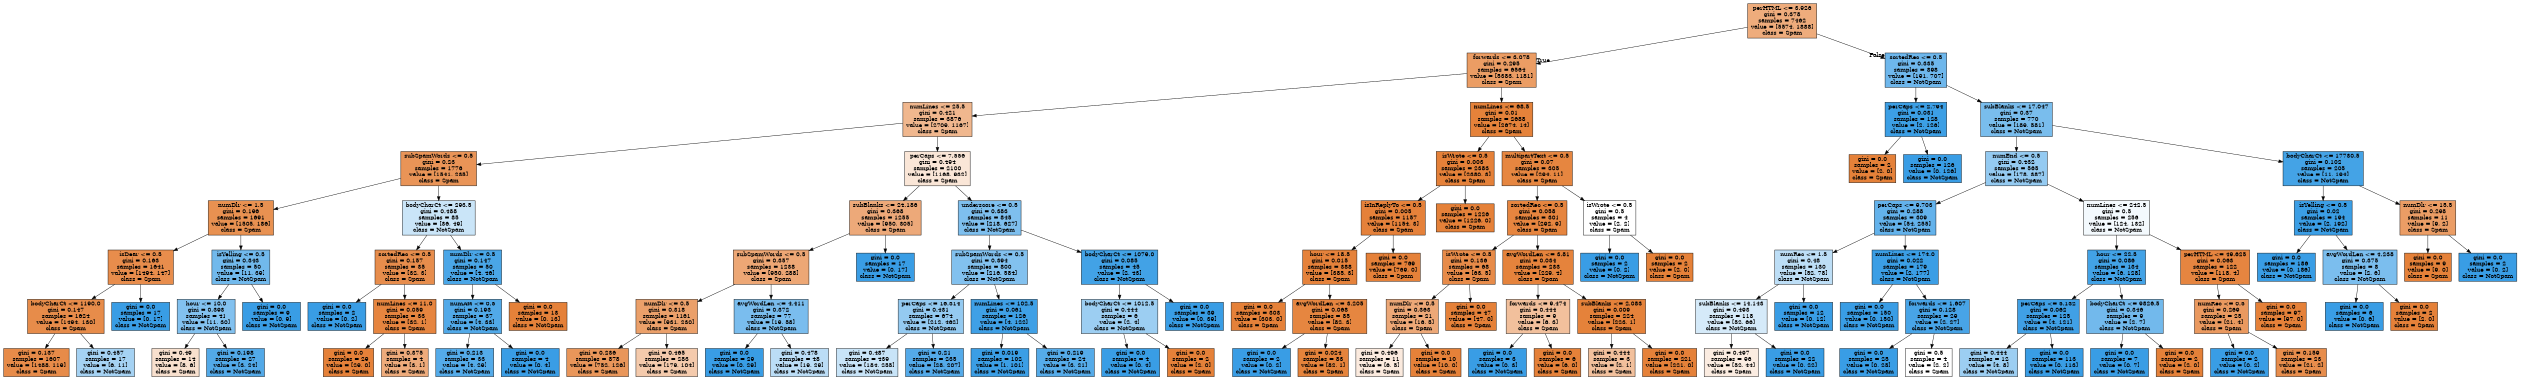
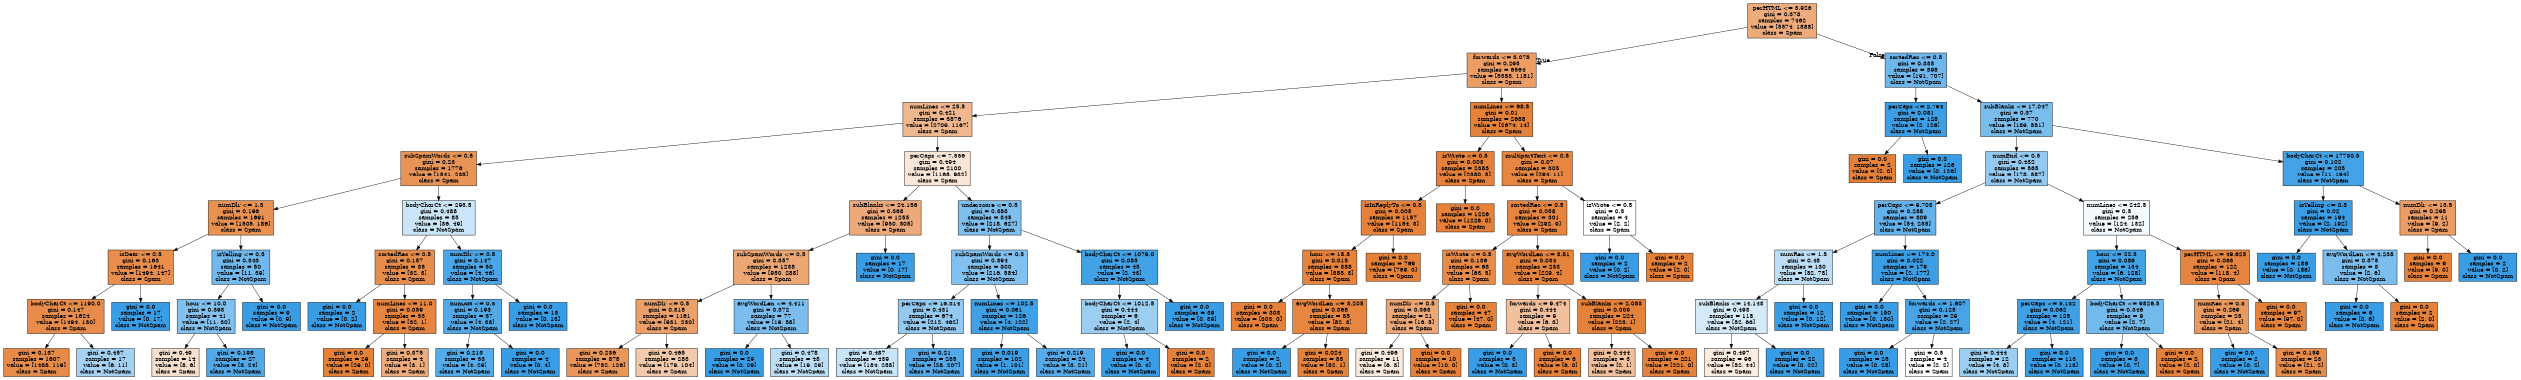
  digraph {
    node [color=black fillcolor="#399de5" shape=box style=filled]
    n1 [fillcolor="#eeac7c" label="perHTML <= 3.926\ngini = 0.378\nsamples = 7462\nvalue = [5574, 1888]\nclass = Spam"]
    n2 [fillcolor="#eb9d64" label="forwards <= 3.078\ngini = 0.295\nsamples = 6564\nvalue = [5383, 1181]\nclass = Spam"]
    n3 [fillcolor="#6eb7ec" label="sortedRec <= 0.5\ngini = 0.335\nsamples = 898\nvalue = [191, 707]\nclass = NotSpam"]
    n4 [fillcolor="#f0b78e" label="numLines <= 25.5\ngini = 0.421\nsamples = 3876\nvalue = [2709, 1167]\nclass = Spam"]
    n5 [fillcolor="#e5823a" label="numLines <= 68.5\ngini = 0.01\nsamples = 2688\nvalue = [2674, 14]\nclass = Spam"]
    n6 [fillcolor="#3c9fe5" label="perCaps <= 2.794\ngini = 0.031\nsamples = 128\nvalue = [2, 126]\nclass = NotSpam"]
    n7 [fillcolor="#79bded" label="subBlanks <= 17.047\ngini = 0.37\nsamples = 770\nvalue = [189, 581]\nclass = NotSpam"]
    n8 [fillcolor="#e99457" label="subSpamWords <= 0.5\ngini = 0.23\nsamples = 1776\nvalue = [1541, 235]\nclass = Spam"]
    n9 [fillcolor="#fae6d7" label="perCaps <= 7.556\ngini = 0.494\nsamples = 2100\nvalue = [1168, 932]\nclass = Spam"]
    n10 [fillcolor="#e58139" label="isWrote <= 0.5\ngini = 0.003\nsamples = 2383\nvalue = [2380, 3]\nclass = Spam"]
    n11 [fillcolor="#e68640" label="multipartText <= 0.5\ngini = 0.07\nsamples = 305\nvalue = [294, 11]\nclass = Spam"]
    n12 [fillcolor="#e89151" label="numDlr <= 1.5\ngini = 0.196\nsamples = 1691\nvalue = [1505, 186]\nclass = Spam"]
    n13 [fillcolor="#cae5f8" label="bodyCharCt <= 293.5\ngini = 0.488\nsamples = 85\nvalue = [36, 49]\nclass = NotSpam"]
    n14 [fillcolor="#eda979" label="subBlanks <= 24.186\ngini = 0.368\nsamples = 1255\nvalue = [950, 305]\nclass = Spam"]
    n15 [fillcolor="#7ebfee" label="underscore <= 0.5\ngini = 0.383\nsamples = 845\nvalue = [218, 627]\nclass = NotSpam"]
    n16 [fillcolor="#e88d4c" label="isDear <= 0.5\ngini = 0.163\nsamples = 1641\nvalue = [1494, 147]\nclass = Spam"]
    n17 [fillcolor="#71b9ec" label="isYelling <= 0.5\ngini = 0.343\nsamples = 50\nvalue = [11, 39]\nclass = NotSpam"]
    n18 [fillcolor="#e78d4c" label="sortedRec <= 0.5\ngini = 0.157\nsamples = 35\nvalue = [32, 3]\nclass = Spam"]
    n19 [fillcolor="#4aa6e7" label="numDlr <= 0.5\ngini = 0.147\nsamples = 50\nvalue = [4, 46]\nclass = NotSpam"]
    n20 [fillcolor="#e78c4a" label="bodyCharCt <= 1190.0\ngini = 0.147\nsamples = 1624\nvalue = [1494, 130]\nclass = Spam"]
    n21 [label="gini = 0.0\nsamples = 17\nvalue = [0, 17]\nclass = NotSpam"]
    n22 [fillcolor="#82c1ef" label="hour <= 10.0\ngini = 0.393\nsamples = 41\nvalue = [11, 30]\nclass = NotSpam"]
    n23 [label="gini = 0.0\nsamples = 9\nvalue = [0, 9]\nclass = NotSpam"]
    n24 [fillcolor="#e78b49" label="gini = 0.137\nsamples = 1607\nvalue = [1488, 119]\nclass = Spam"]
    n25 [fillcolor="#a5d2f3" label="gini = 0.457\nsamples = 17\nvalue = [6, 11]\nclass = NotSpam"]
    n26 [fillcolor="#f8e0ce" label="gini = 0.49\nsamples = 14\nvalue = [8, 6]\nclass = Spam"]
    n27 [fillcolor="#52a9e8" label="gini = 0.198\nsamples = 27\nvalue = [3, 24]\nclass = NotSpam"]
    n28 [label="gini = 0.0\nsamples = 2\nvalue = [0, 2]\nclass = NotSpam"]
    n29 [fillcolor="#e6853f" label="numLines <= 11.0\ngini = 0.059\nsamples = 33\nvalue = [32, 1]\nclass = Spam"]
    n30 [fillcolor="#51a9e8" label="numAtt <= 0.5\ngini = 0.193\nsamples = 37\nvalue = [4, 33]\nclass = NotSpam"]
-   n31 [fillcolor="#e58139" label="gini = 0.0\nsamples = 13\nvalue = [0, 13]\nclass = NotSpam"]
+   n31 [label="gini = 0.0\nsamples = 13\nvalue = [0, 13]\nclass = NotSpam"]
    n32 [fillcolor="#e58139" label="gini = 0.0\nsamples = 29\nvalue = [29, 0]\nclass = Spam"]
    n33 [fillcolor="#eeab7b" label="gini = 0.375\nsamples = 4\nvalue = [3, 1]\nclass = Spam"]
    n34 [fillcolor="#54abe9" label="gini = 0.213\nsamples = 33\nvalue = [4, 29]\nclass = NotSpam"]
    n35 [label="gini = 0.0\nsamples = 4\nvalue = [0, 4]\nclass = NotSpam"]
    n36 [fillcolor="#eda775" label="subSpamWords <= 0.5\ngini = 0.357\nsamples = 1238\nvalue = [950, 288]\nclass = Spam"]
    n37 [label="gini = 0.0\nsamples = 17\nvalue = [0, 17]\nclass = NotSpam"]
    n38 [fillcolor="#82c1ef" label="subSpamWords <= 0.5\ngini = 0.394\nsamples = 800\nvalue = [216, 584]\nclass = NotSpam"]
    n39 [fillcolor="#42a2e6" label="bodyCharCt <= 1079.0\ngini = 0.085\nsamples = 45\nvalue = [2, 43]\nclass = NotSpam"]
    n40 [fillcolor="#eba06a" label="numDlr <= 0.5\ngini = 0.318\nsamples = 1161\nvalue = [931, 230]\nclass = Spam"]
    n41 [fillcolor="#7abdee" label="avgWordLen <= 4.411\ngini = 0.372\nsamples = 77\nvalue = [19, 58]\nclass = NotSpam"]
    n42 [fillcolor="#e9965a" label="gini = 0.236\nsamples = 878\nvalue = [752, 126]\nclass = Spam"]
    n43 [fillcolor="#f4caac" label="gini = 0.465\nsamples = 283\nvalue = [179, 104]\nclass = Spam"]
    n44 [label="gini = 0.0\nsamples = 29\nvalue = [0, 29]\nclass = NotSpam"]
    n45 [fillcolor="#bbddf6" label="gini = 0.478\nsamples = 48\nvalue = [19, 29]\nclass = NotSpam"]
    n46 [fillcolor="#94caf1" label="perCaps <= 16.314\ngini = 0.431\nsamples = 674\nvalue = [212, 462]\nclass = NotSpam"]
    n47 [fillcolor="#3fa0e6" label="numLines <= 102.5\ngini = 0.061\nsamples = 126\nvalue = [4, 122]\nclass = NotSpam"]
    n48 [fillcolor="#9ccef2" label="bodyCharCt <= 1012.5\ngini = 0.444\nsamples = 6\nvalue = [2, 4]\nclass = NotSpam"]
    n49 [label="gini = 0.0\nsamples = 39\nvalue = [0, 39]\nclass = NotSpam"]
    n50 [fillcolor="#c8e4f8" label="gini = 0.487\nsamples = 439\nvalue = [184, 255]\nclass = NotSpam"]
    n51 [fillcolor="#54aae9" label="gini = 0.21\nsamples = 235\nvalue = [28, 207]\nclass = NotSpam"]
    n52 [fillcolor="#3b9ee5" label="gini = 0.019\nsamples = 102\nvalue = [1, 101]\nclass = NotSpam"]
    n53 [fillcolor="#55abe9" label="gini = 0.219\nsamples = 24\nvalue = [3, 21]\nclass = NotSpam"]
    n54 [label="gini = 0.0\nsamples = 4\nvalue = [0, 4]\nclass = NotSpam"]
    n55 [fillcolor="#e58139" label="gini = 0.0\nsamples = 2\nvalue = [2, 0]\nclass = Spam"]
    n56 [fillcolor="#e5813a" label="isInReplyTo <= 0.5\ngini = 0.005\nsamples = 1157\nvalue = [1154, 3]\nclass = Spam"]
    n57 [fillcolor="#e58139" label="gini = 0.0\nsamples = 1226\nvalue = [1226, 0]\nclass = Spam"]
    n58 [fillcolor="#e6853f" label="sortedRec <= 0.5\ngini = 0.058\nsamples = 301\nvalue = [292, 9]\nclass = Spam"]
    n59 [fillcolor="#ffffff" label="isWrote <= 0.5\ngini = 0.5\nsamples = 4\nvalue = [2, 2]\nclass = Spam"]
    n60 [fillcolor="#e5823b" label="hour <= 18.5\ngini = 0.015\nsamples = 388\nvalue = [385, 3]\nclass = Spam"]
    n61 [fillcolor="#e58139" label="gini = 0.0\nsamples = 769\nvalue = [769, 0]\nclass = Spam"]
    n62 [fillcolor="#e58139" label="gini = 0.0\nsamples = 303\nvalue = [303, 0]\nclass = Spam"]
    n63 [fillcolor="#e68640" label="avgWordLen <= 3.205\ngini = 0.068\nsamples = 85\nvalue = [82, 3]\nclass = Spam"]
    n64 [label="gini = 0.0\nsamples = 2\nvalue = [0, 2]\nclass = NotSpam"]
    n65 [fillcolor="#e5833b" label="gini = 0.024\nsamples = 83\nvalue = [82, 1]\nclass = Spam"]
    n66 [fillcolor="#e78b49" label="isWrote <= 0.5\ngini = 0.136\nsamples = 68\nvalue = [63, 5]\nclass = Spam"]
    n67 [fillcolor="#e5833c" label="avgWordLen <= 3.81\ngini = 0.034\nsamples = 233\nvalue = [229, 4]\nclass = Spam"]
    n68 [label="gini = 0.0\nsamples = 2\nvalue = [0, 2]\nclass = NotSpam"]
    n69 [fillcolor="#e58139" label="gini = 0.0\nsamples = 2\nvalue = [2, 0]\nclass = Spam"]
    n70 [fillcolor="#eda877" label="numDlr <= 0.5\ngini = 0.363\nsamples = 21\nvalue = [16, 5]\nclass = Spam"]
    n71 [fillcolor="#e58139" label="gini = 0.0\nsamples = 47\nvalue = [47, 0]\nclass = Spam"]
    n72 [fillcolor="#f2c09c" label="forwards <= 9.474\ngini = 0.444\nsamples = 9\nvalue = [6, 3]\nclass = Spam"]
    n73 [fillcolor="#e5823a" label="subBlanks <= 2.083\ngini = 0.009\nsamples = 224\nvalue = [223, 1]\nclass = Spam"]
    n74 [fillcolor="#fbeade" label="gini = 0.496\nsamples = 11\nvalue = [6, 5]\nclass = Spam"]
    n75 [fillcolor="#e58139" label="gini = 0.0\nsamples = 10\nvalue = [10, 0]\nclass = Spam"]
    n76 [label="gini = 0.0\nsamples = 3\nvalue = [0, 3]\nclass = NotSpam"]
    n77 [fillcolor="#e58139" label="gini = 0.0\nsamples = 6\nvalue = [6, 0]\nclass = Spam"]
    n78 [fillcolor="#f2c09c" label="gini = 0.444\nsamples = 3\nvalue = [2, 1]\nclass = Spam"]
    n79 [fillcolor="#e58139" label="gini = 0.0\nsamples = 221\nvalue = [221, 0]\nclass = Spam"]
    n80 [fillcolor="#e58139" label="gini = 0.0\nsamples = 2\nvalue = [2, 0]\nclass = Spam"]
    n81 [label="gini = 0.0\nsamples = 126\nvalue = [0, 126]\nclass = NotSpam"]
    n82 [fillcolor="#94caf1" label="numEnd <= 0.5\ngini = 0.432\nsamples = 565\nvalue = [178, 387]\nclass = NotSpam"]
    n83 [fillcolor="#44a3e6" label="bodyCharCt <= 17730.5\ngini = 0.102\nsamples = 205\nvalue = [11, 194]\nclass = NotSpam"]
    n84 [fillcolor="#63b2eb" label="perCaps <= 9.703\ngini = 0.288\nsamples = 309\nvalue = [54, 255]\nclass = NotSpam"]
    n85 [fillcolor="#f3f9fd" label="numLines <= 242.5\ngini = 0.5\nsamples = 256\nvalue = [124, 132]\nclass = NotSpam"]
    n86 [fillcolor="#3b9ee5" label="isYelling <= 0.5\ngini = 0.02\nsamples = 194\nvalue = [2, 192]\nclass = NotSpam"]
    n87 [fillcolor="#eb9d65" label="numDlr <= 15.5\ngini = 0.298\nsamples = 11\nvalue = [9, 2]\nclass = Spam"]
    n88 [fillcolor="#bddef6" label="numRec <= 1.5\ngini = 0.48\nsamples = 130\nvalue = [52, 78]\nclass = NotSpam"]
    n89 [fillcolor="#3b9ee5" label="numLines <= 174.0\ngini = 0.022\nsamples = 179\nvalue = [2, 177]\nclass = NotSpam"]
    n90 [fillcolor="#42a2e6" label="hour <= 22.5\ngini = 0.086\nsamples = 134\nvalue = [6, 128]\nclass = NotSpam"]
    n91 [fillcolor="#e68540" label="perHTML <= 49.625\ngini = 0.063\nsamples = 122\nvalue = [118, 4]\nclass = Spam"]
    n92 [fillcolor="#d5eaf9" label="subBlanks <= 14.143\ngini = 0.493\nsamples = 118\nvalue = [52, 66]\nclass = NotSpam"]
    n93 [label="gini = 0.0\nsamples = 12\nvalue = [0, 12]\nclass = NotSpam"]
    n94 [label="gini = 0.0\nsamples = 150\nvalue = [0, 150]\nclass = NotSpam"]
    n95 [fillcolor="#48a4e7" label="forwards <= 1.607\ngini = 0.128\nsamples = 29\nvalue = [2, 27]\nclass = NotSpam"]
    n96 [fillcolor="#fbece1" label="gini = 0.497\nsamples = 96\nvalue = [52, 44]\nclass = Spam"]
    n97 [label="gini = 0.0\nsamples = 22\nvalue = [0, 22]\nclass = NotSpam"]
    n98 [label="gini = 0.0\nsamples = 25\nvalue = [0, 25]\nclass = NotSpam"]
    n99 [fillcolor="#ffffff" label="gini = 0.5\nsamples = 4\nvalue = [2, 2]\nclass = Spam"]
    n100 [fillcolor="#40a0e6" label="perCaps <= 5.132\ngini = 0.062\nsamples = 125\nvalue = [4, 121]\nclass = NotSpam"]
    n101 [fillcolor="#72b9ec" label="bodyCharCt <= 9826.5\ngini = 0.346\nsamples = 9\nvalue = [2, 7]\nclass = NotSpam"]
    n102 [fillcolor="#ea995f" label="numRec <= 0.5\ngini = 0.269\nsamples = 25\nvalue = [21, 4]\nclass = Spam"]
    n103 [fillcolor="#e58139" label="gini = 0.0\nsamples = 97\nvalue = [97, 0]\nclass = Spam"]
    n104 [fillcolor="#9ccef2" label="gini = 0.444\nsamples = 12\nvalue = [4, 8]\nclass = NotSpam"]
    n105 [label="gini = 0.0\nsamples = 113\nvalue = [0, 113]\nclass = NotSpam"]
-   n106 [label="gini = 0.0\nsamples = 7\nvalue = [0, 7]\nclass = NotSpam"]
+   n106 [label="gini = 0.0\nsamples = 8\nvalue = [0, 7]\nclass = NotSpam"]
    n107 [fillcolor="#e58139" label="gini = 0.0\nsamples = 2\nvalue = [2, 0]\nclass = Spam"]
    n108 [label="gini = 0.0\nsamples = 2\nvalue = [0, 2]\nclass = NotSpam"]
    n109 [fillcolor="#e78d4c" label="gini = 0.159\nsamples = 23\nvalue = [21, 2]\nclass = Spam"]
    n110 [label="gini = 0.0\nsamples = 186\nvalue = [0, 186]\nclass = NotSpam"]
    n111 [fillcolor="#7bbeee" label="avgWordLen <= 4.238\ngini = 0.375\nsamples = 8\nvalue = [2, 6]\nclass = NotSpam"]
    n112 [fillcolor="#e58139" label="gini = 0.0\nsamples = 9\nvalue = [9, 0]\nclass = Spam"]
    n113 [label="gini = 0.0\nsamples = 2\nvalue = [0, 2]\nclass = NotSpam"]
    n114 [label="gini = 0.0\nsamples = 6\nvalue = [0, 6]\nclass = NotSpam"]
    n115 [fillcolor="#e58139" label="gini = 0.0\nsamples = 2\nvalue = [2, 0]\nclass = Spam"]
    n1 -> n2 [headlabel=True labelangle=45 labeldistance=2.5]
    n1 -> n3 [headlabel=False labelangle=-45 labeldistance=2.5]
    n2 -> n4
    n2 -> n5
    n3 -> n6
    n3 -> n7
    n4 -> n8
    n4 -> n9
    n5 -> n10
    n5 -> n11
    n6 -> n80
    n6 -> n81
    n7 -> n82
    n7 -> n83
    n8 -> n12
    n8 -> n13
    n9 -> n14
    n9 -> n15
    n10 -> n56
    n10 -> n57
    n11 -> n58
    n11 -> n59
    n12 -> n16
    n12 -> n17
    n13 -> n18
    n13 -> n19
    n14 -> n36
    n14 -> n37
    n15 -> n38
    n15 -> n39
    n16 -> n20
    n16 -> n21
    n17 -> n22
    n17 -> n23
    n18 -> n28
    n18 -> n29
    n19 -> n30
    n19 -> n31
    n20 -> n24
    n20 -> n25
    n22 -> n26
    n22 -> n27
    n29 -> n32
    n29 -> n33
    n30 -> n34
    n30 -> n35
    n36 -> n40
    n36 -> n41
    n38 -> n46
    n38 -> n47
    n39 -> n48
    n39 -> n49
    n40 -> n42
    n40 -> n43
    n41 -> n44
    n41 -> n45
    n46 -> n50
    n46 -> n51
    n47 -> n52
    n47 -> n53
    n48 -> n54
    n48 -> n55
    n56 -> n60
    n56 -> n61
    n58 -> n66
    n58 -> n67
    n59 -> n68
    n59 -> n69
    n60 -> n62
    n60 -> n63
    n63 -> n64
    n63 -> n65
    n66 -> n70
    n66 -> n71
    n67 -> n72
    n67 -> n73
    n70 -> n74
    n70 -> n75
    n72 -> n76
    n72 -> n77
    n73 -> n78
    n73 -> n79
    n82 -> n84
    n82 -> n85
    n83 -> n86
    n83 -> n87
    n84 -> n88
    n84 -> n89
    n85 -> n90
    n85 -> n91
    n86 -> n110
    n86 -> n111
    n87 -> n112
    n87 -> n113
    n88 -> n92
    n88 -> n93
    n89 -> n94
    n89 -> n95
    n90 -> n100
    n90 -> n101
    n91 -> n102
    n91 -> n103
    n92 -> n96
    n92 -> n97
    n95 -> n98
    n95 -> n99
    n100 -> n104
    n100 -> n105
    n101 -> n106
    n101 -> n107
    n102 -> n108
    n102 -> n109
    n111 -> n114
    n111 -> n115
  }
